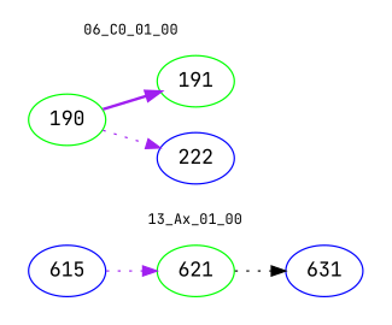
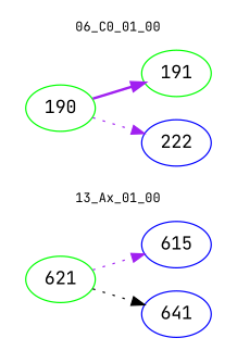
  digraph {
    fontname="JetBrains Mono"
    rankdir=LR
    node [color=green fontname="JetBrains Mono"]
    edge [color=purple fontname="JetBrains Mono" style=dotted]
    n1 [label=621]
-   n2 [color=blue label=631]
+   n2 [color=blue label=641]
    n3 [color=blue label=615]
    n4 [label=190]
    n5 [color=blue label=222]
    n6 [label=191]
    subgraph cluster_1 {
      color=white
      fontsize=10
      label="13_Ax_01_00"
      n1
      n2
      n3
    }
    subgraph cluster_2 {
      color=white
      fontsize=10
      label="06_C0_01_00"
      n4
      n5
      n6
    }
    n1 -> n2 [color=black]
-   n3 -> n1
+   n1 -> n3
    n4 -> n5
    n4 -> n6 [style=bold]
  }
